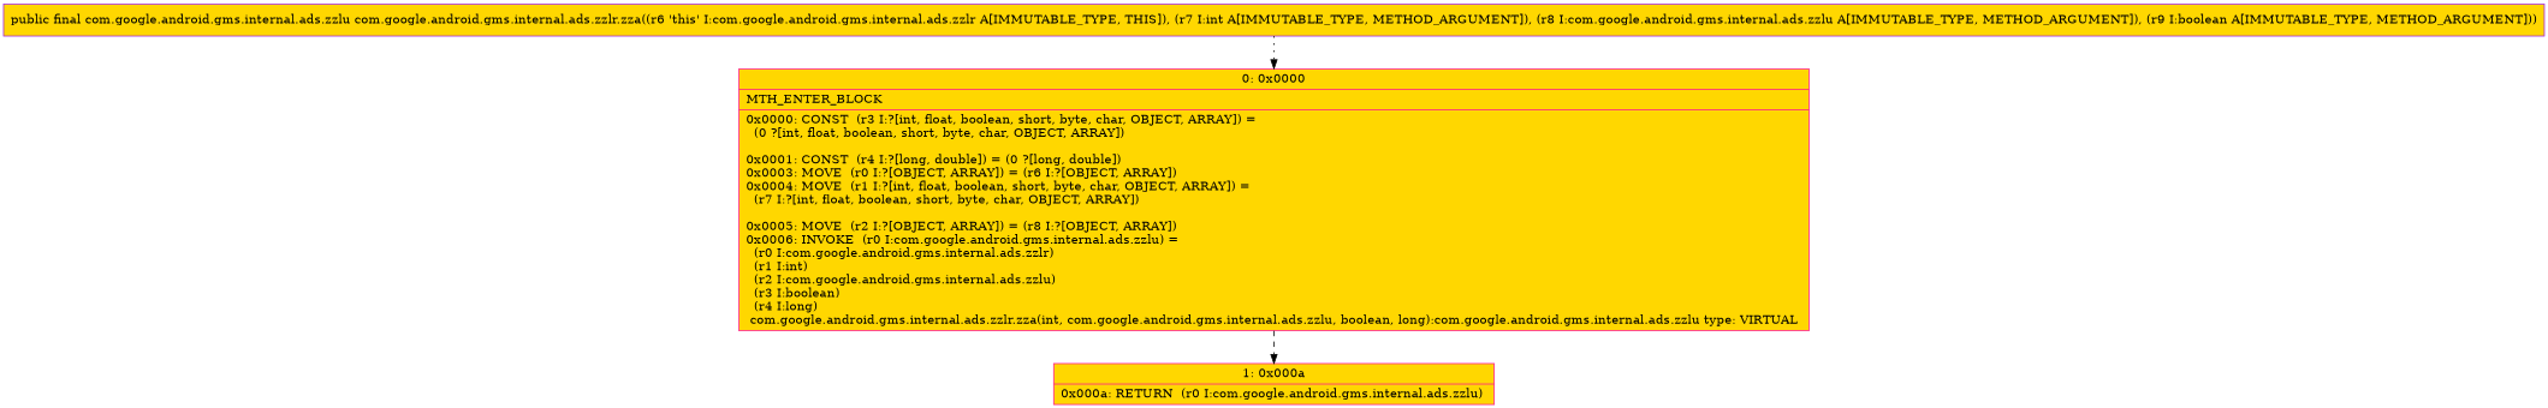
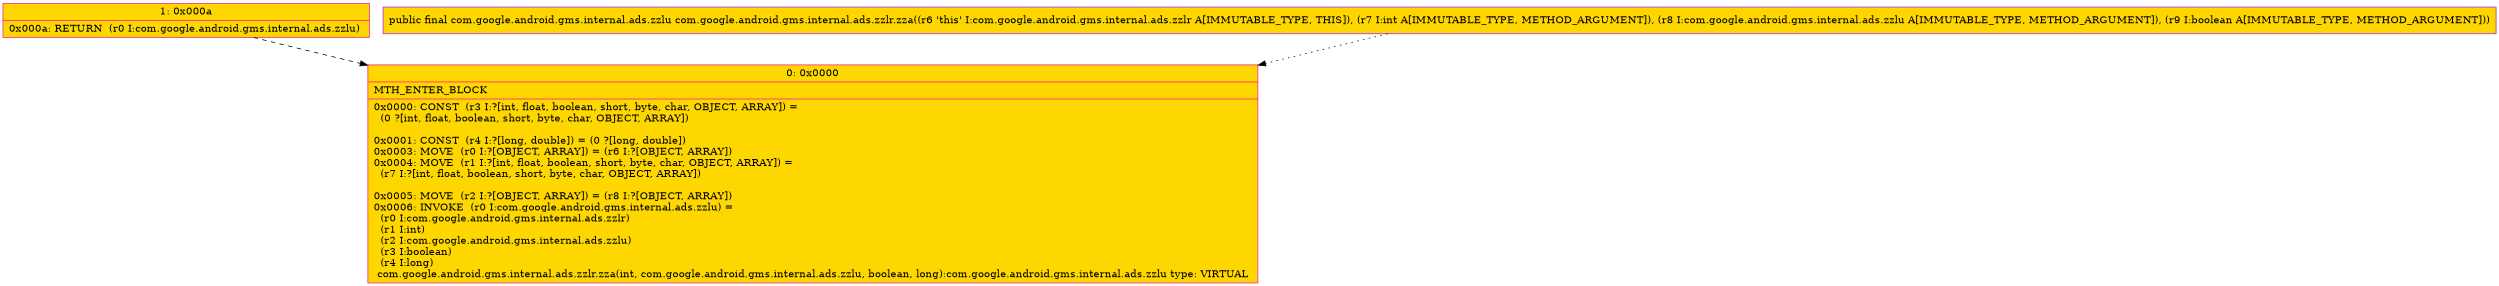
  digraph {
    node [shape=record style=filled fillcolor=gold color=deeppink]
    n1 [label="{0\:\ 0x0000|MTH_ENTER_BLOCK\l|0x0000: CONST  (r3 I:?[int, float, boolean, short, byte, char, OBJECT, ARRAY]) = \l  (0 ?[int, float, boolean, short, byte, char, OBJECT, ARRAY])\l \l0x0001: CONST  (r4 I:?[long, double]) = (0 ?[long, double]) \l0x0003: MOVE  (r0 I:?[OBJECT, ARRAY]) = (r6 I:?[OBJECT, ARRAY]) \l0x0004: MOVE  (r1 I:?[int, float, boolean, short, byte, char, OBJECT, ARRAY]) = \l  (r7 I:?[int, float, boolean, short, byte, char, OBJECT, ARRAY])\l \l0x0005: MOVE  (r2 I:?[OBJECT, ARRAY]) = (r8 I:?[OBJECT, ARRAY]) \l0x0006: INVOKE  (r0 I:com.google.android.gms.internal.ads.zzlu) = \l  (r0 I:com.google.android.gms.internal.ads.zzlr)\l  (r1 I:int)\l  (r2 I:com.google.android.gms.internal.ads.zzlu)\l  (r3 I:boolean)\l  (r4 I:long)\l com.google.android.gms.internal.ads.zzlr.zza(int, com.google.android.gms.internal.ads.zzlu, boolean, long):com.google.android.gms.internal.ads.zzlu type: VIRTUAL \l}"]
    n2 [label="{1\:\ 0x000a|0x000a: RETURN  (r0 I:com.google.android.gms.internal.ads.zzlu) \l}"]
    n3 [label="{public final com.google.android.gms.internal.ads.zzlu com.google.android.gms.internal.ads.zzlr.zza((r6 'this' I:com.google.android.gms.internal.ads.zzlr A[IMMUTABLE_TYPE, THIS]), (r7 I:int A[IMMUTABLE_TYPE, METHOD_ARGUMENT]), (r8 I:com.google.android.gms.internal.ads.zzlu A[IMMUTABLE_TYPE, METHOD_ARGUMENT]), (r9 I:boolean A[IMMUTABLE_TYPE, METHOD_ARGUMENT])) }" color=purple]
-   n1 -> n2 [style=dashed]
+   n2 -> n1 [style=dashed]
    n3 -> n1 [style=dotted]
  }
